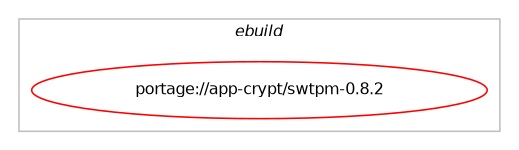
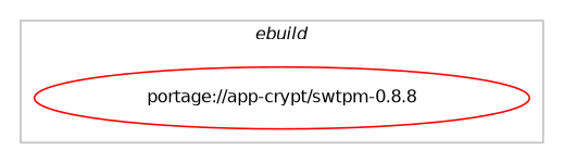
  digraph {
    compound=true
    concentrate=true
    fontname=Helvetica
    fontsize=10
    newrank=true
    rankdir=LR
    ranksep=1.5
-   n1 [color=red fontname=Helvetica fontsize=10 label="portage://app-crypt/swtpm-0.8.2" width=4]
+   n1 [color=red fontname=Helvetica fontsize=10 label="portage://app-crypt/swtpm-0.8.8" width=4]
    subgraph cluster_1 {
      color=gray
      label=<<i>ebuild</i>>
      n1
    }
    subgraph cluster_2 {
      color=gray
      label=<<i>dependencies</i>>
      subgraph cluster_3 {
        color=gray
        fillcolor="#eeeeee"
        label=<<i>compile</i>>
        style=filled
      }
      subgraph cluster_4 {
        color=gray
        fillcolor="#eeeeee"
        label=<<i>compile and run</i>>
        style=filled
      }
      subgraph cluster_5 {
        color=gray
        fillcolor="#eeeeee"
        label=<<i>run</i>>
        style=filled
      }
    }
    subgraph cluster_6 {
      color=gray
      label=<<i>candidates</i>>
      rank=same
    }
  }
